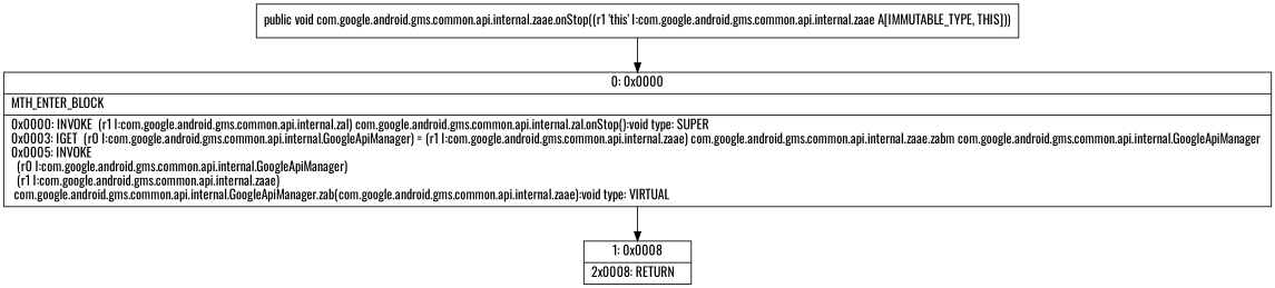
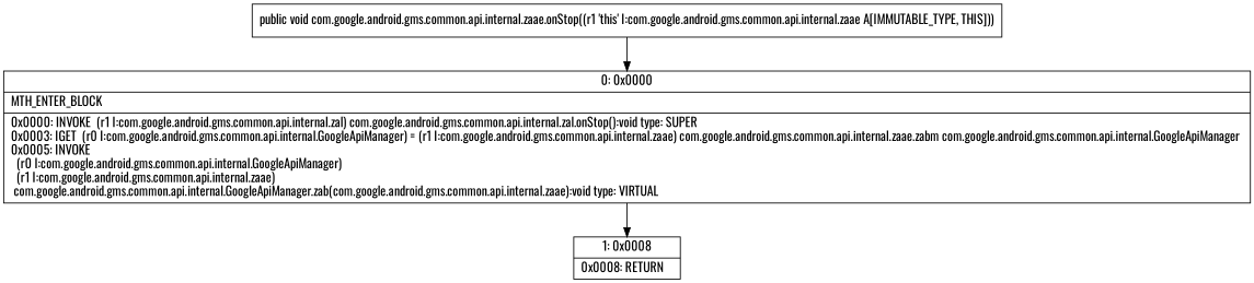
  digraph {
    fontname=Oswald
    node [shape=record fontname=Oswald]
    edge [fontname=Oswald]
    n1 [label="{0\:\ 0x0000|MTH_ENTER_BLOCK\l|0x0000: INVOKE  (r1 I:com.google.android.gms.common.api.internal.zal) com.google.android.gms.common.api.internal.zal.onStop():void type: SUPER \l0x0003: IGET  (r0 I:com.google.android.gms.common.api.internal.GoogleApiManager) = (r1 I:com.google.android.gms.common.api.internal.zaae) com.google.android.gms.common.api.internal.zaae.zabm com.google.android.gms.common.api.internal.GoogleApiManager \l0x0005: INVOKE  \l  (r0 I:com.google.android.gms.common.api.internal.GoogleApiManager)\l  (r1 I:com.google.android.gms.common.api.internal.zaae)\l com.google.android.gms.common.api.internal.GoogleApiManager.zab(com.google.android.gms.common.api.internal.zaae):void type: VIRTUAL \l}"]
-   n2 [label="{1\:\ 0x0008|2x0008: RETURN   \l}"]
+   n2 [label="{1\:\ 0x0008|0x0008: RETURN   \l}"]
    n3 [label="{public void com.google.android.gms.common.api.internal.zaae.onStop((r1 'this' I:com.google.android.gms.common.api.internal.zaae A[IMMUTABLE_TYPE, THIS])) }"]
    n1 -> n2
    n3 -> n1
  }
